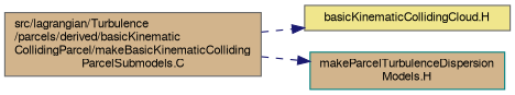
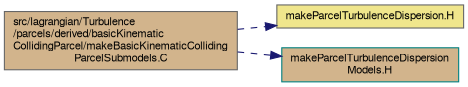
  digraph {
    rankdir=LR
    node [color=gray40 fillcolor=tan fontname=FreeSans fontsize=10 shape=record style=filled]
    edge [color=midnightblue fontname=FreeSans fontsize=10 labelfontname=FreeSans labelfontsize=10 style=dashed]
    n1 [fontcolor=black height=0.2 label="src/lagrangian/Turbulence\l/parcels/derived/basicKinematic\lCollidingParcel/makeBasicKinematicColliding\lParcelSubmodels.C" width=0.4]
-   n2 [height=0.2 label="basicKinematicCollidingCloud.H" width=0.4 fillcolor=khaki]
+   n2 [height=0.2 label="makeParcelTurbulenceDispersion.H" width=0.4 fillcolor=khaki]
    n3 [color=teal height=0.2 label="makeParcelTurbulenceDispersion\lModels.H" width=0.4]
    n1 -> n2
    n1 -> n3
  }
